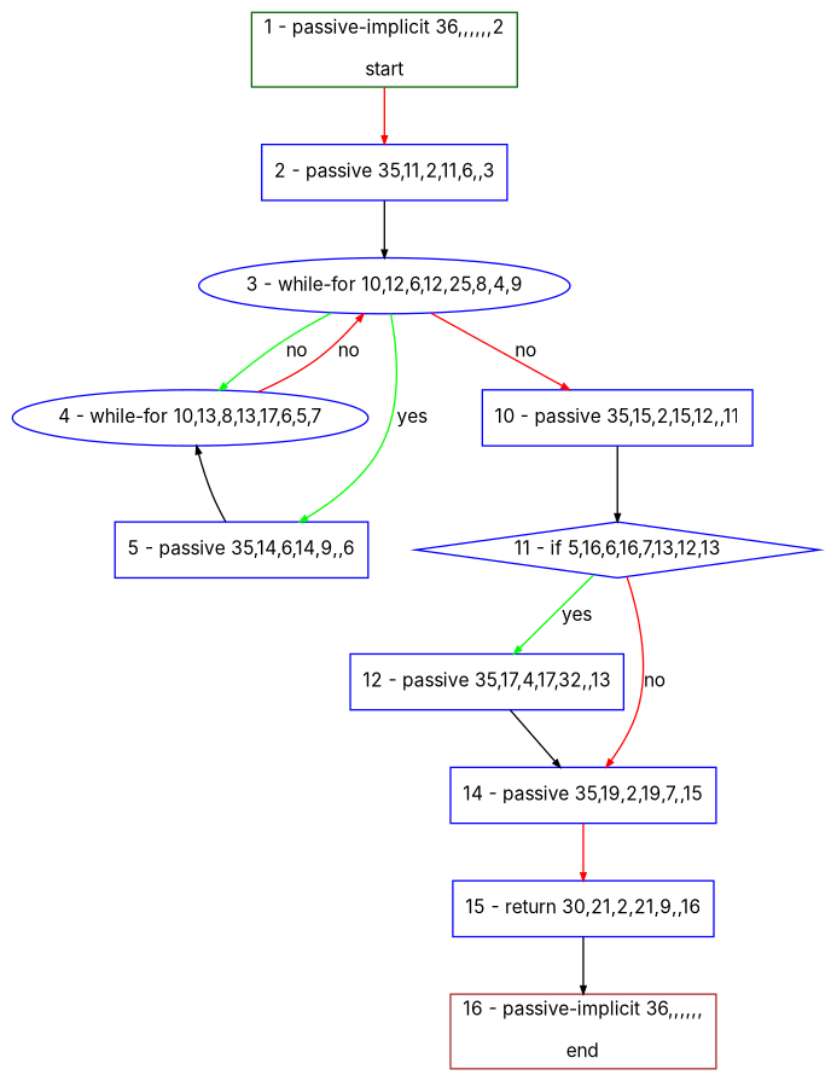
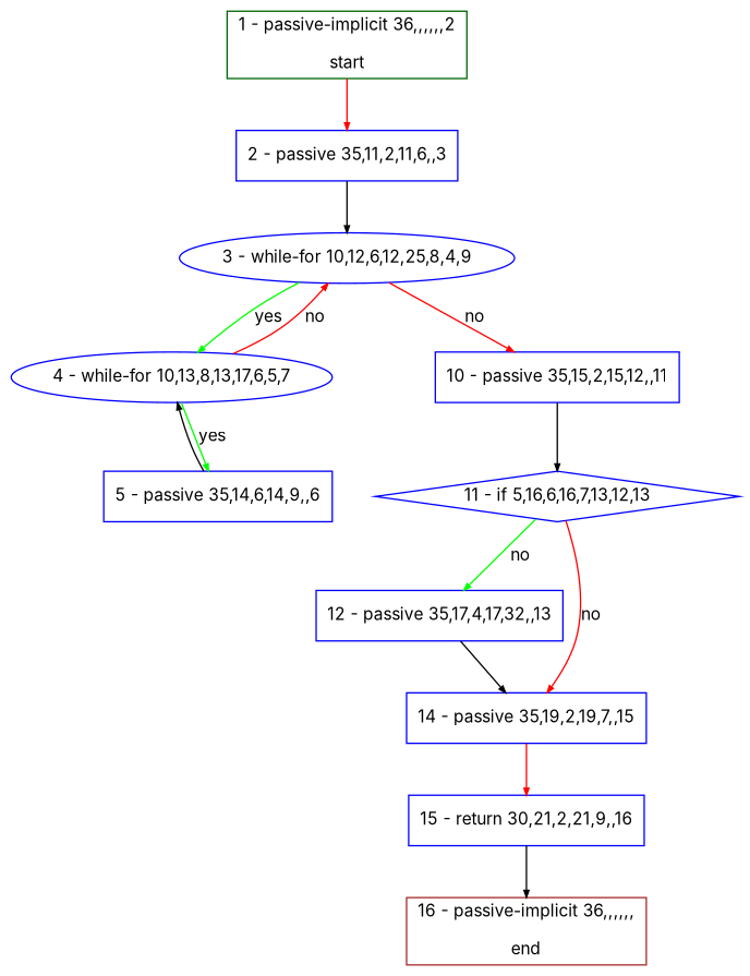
  digraph {
    bgcolor=white
    compound=true
    fillcolor="#FFFFCC"
    fontname=Inter
    fontsize=12
    pack=true
    packmode=clust
    style="rounded,filled"
    node [color="#0000ff" compound=true fillcolor="#ffffff" fixedsize=false fontname=Inter fontsize=12 node_initialized=no shape=box style=filled]
    edge [arrowhead=normal arrowsize=0.5 arrowtail=none color="#000000" compound=true dir=forward fontcolor=black fontname=Inter fontsize=12]
    n1 [label="2 - passive 35,11,2,11,6,,3"]
    n2 [label="3 - while-for 10,12,6,12,25,8,4,9" shape=oval]
    n3 [label="4 - while-for 10,13,8,13,17,6,5,7" shape=oval]
    n4 [label="10 - passive 35,15,2,15,12,,11"]
    n5 [color="#006400" label="1 - passive-implicit 36,,,,,,2\n\nstart"]
    n6 [label="5 - passive 35,14,6,14,9,,6"]
    n7 [label="11 - if 5,16,6,16,7,13,12,13" shape=diamond]
    n8 [label="12 - passive 35,17,4,17,32,,13"]
    n9 [label="14 - passive 35,19,2,19,7,,15"]
    n10 [label="15 - return 30,21,2,21,9,,16"]
    n11 [color="#a52a2a" label="16 - passive-implicit 36,,,,,,\n\nend"]
    n1 -> n2
-   n2 -> n3 [color="#00ff00" label=no]
+   n2 -> n3 [color="#00ff00" label=yes]
    n2 -> n4 [color="#ff0000" label=no]
    n3 -> n2 [color="#ff0000" label=no]
-   n2 -> n6 [color="#00ff00" label=yes]
+   n3 -> n6 [color="#00ff00" label=yes]
    n4 -> n7
    n5 -> n1 [color="#ff0000"]
    n6 -> n3
-   n7 -> n8 [color="#00ff00" label=yes]
+   n7 -> n8 [color="#00ff00" label=no]
    n7 -> n9 [color="#ff0000" label=no]
    n8 -> n9
    n9 -> n10 [color="#ff0000"]
    n10 -> n11
  }
